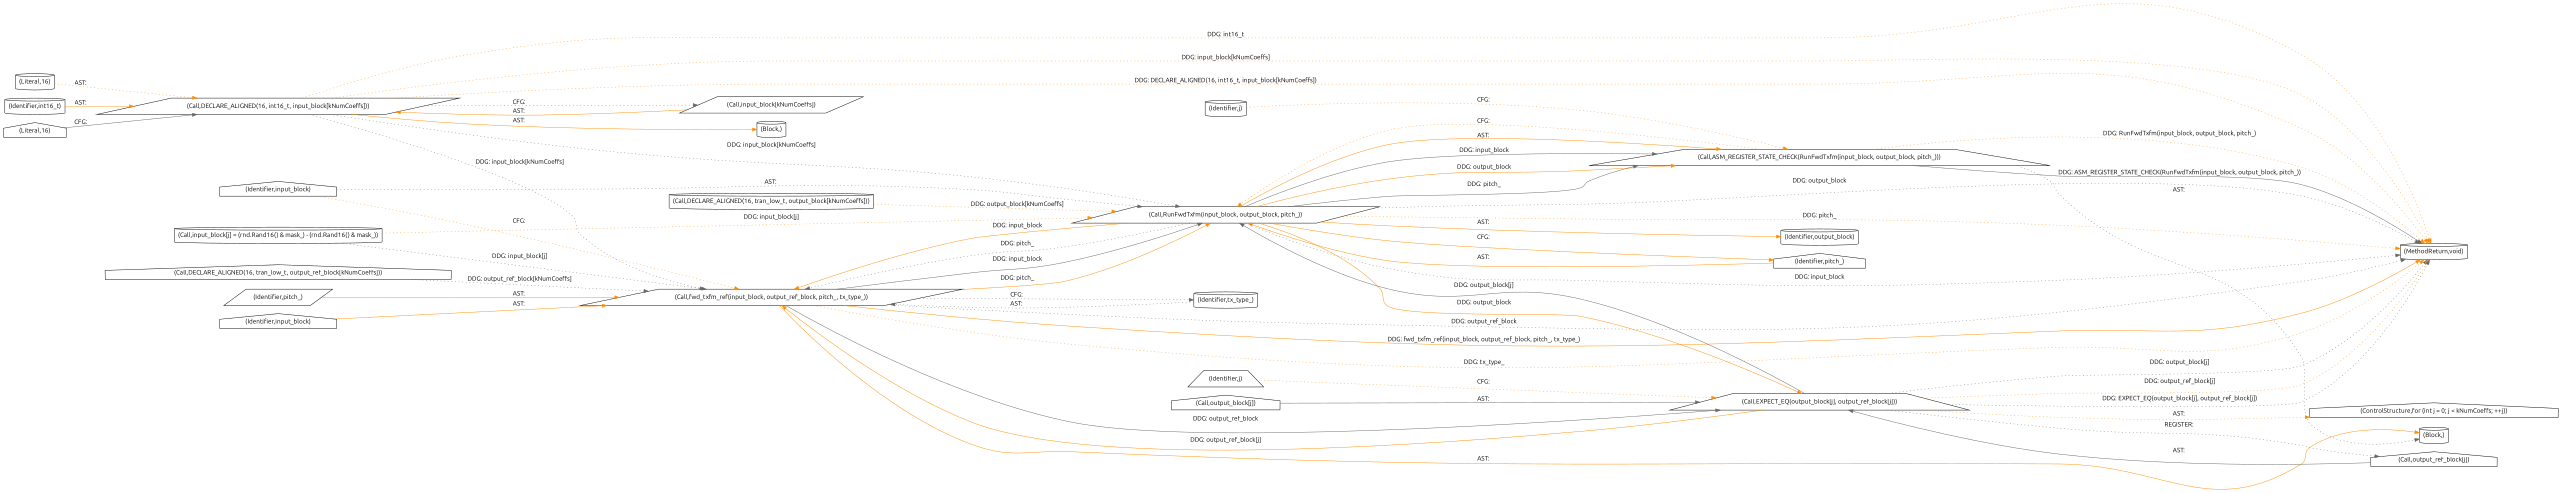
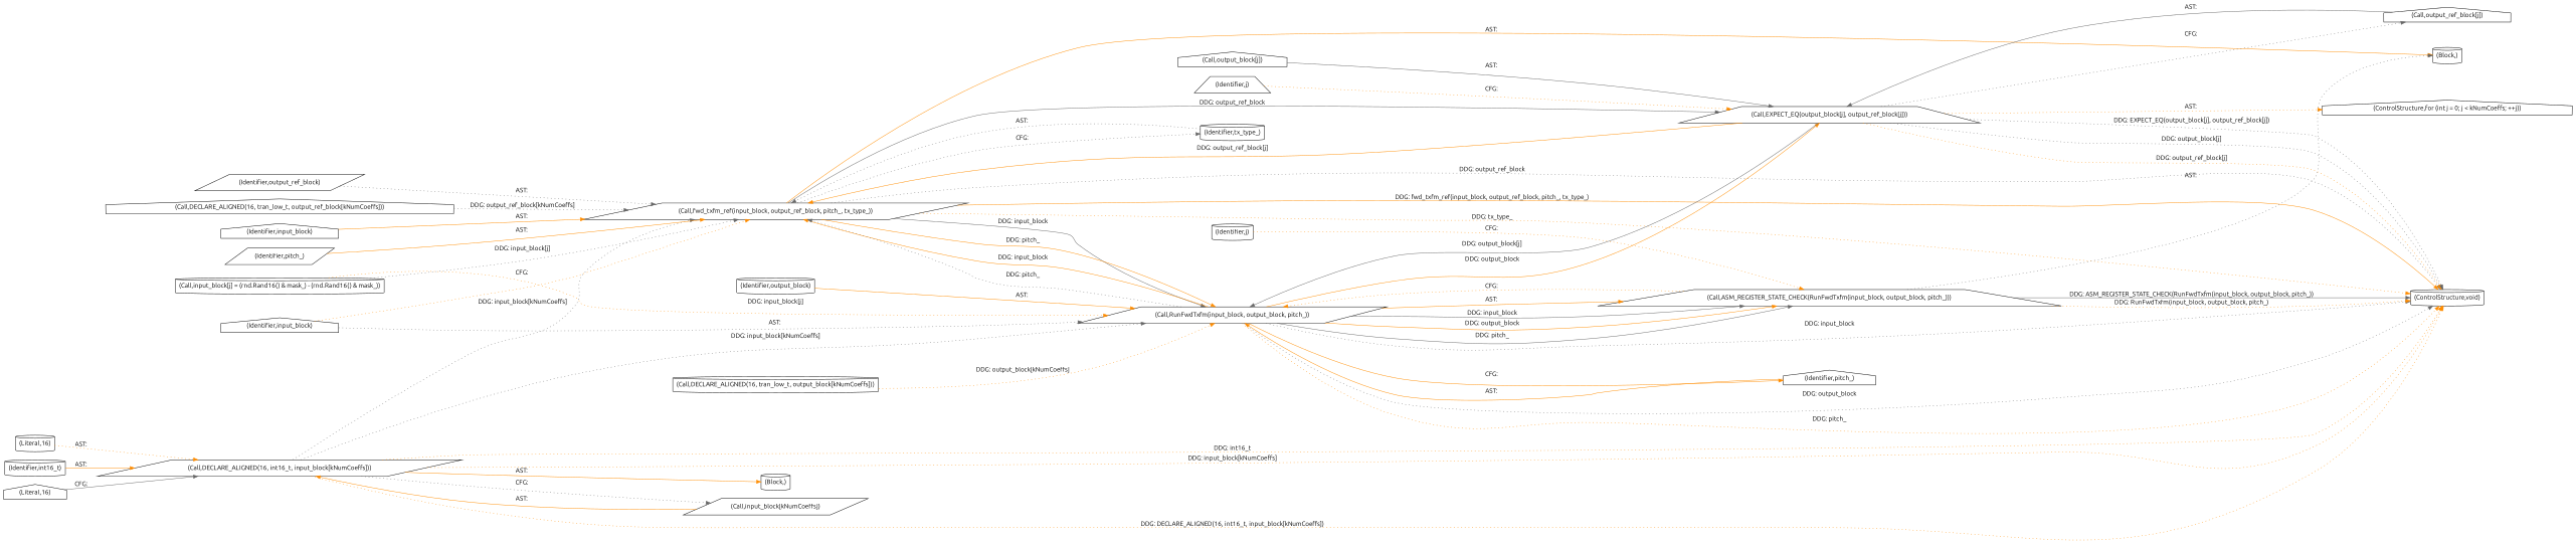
  digraph {
    fontname=Ubuntu
    rankdir=LR
    node [fontname=Ubuntu shape=cylinder]
    edge [color=darkorange fontname=Ubuntu style=dotted]
    n1 [label="(Call,DECLARE_ALIGNED(16, int16_t, input_block[kNumCoeffs]))" shape=parallelogram]
    n2 [label="(Call,fwd_txfm_ref(input_block, output_ref_block, pitch_, tx_type_))" shape=parallelogram]
    n3 [label="(Call,RunFwdTxfm(input_block, output_block, pitch_))" shape=parallelogram]
    n4 [label="(Call,input_block[kNumCoeffs])" shape=parallelogram]
    n5 [label="(Block,)"]
-   n6 [label="(MethodReturn,void)"]
+   n6 [label="(ControlStructure,void)"]
    n7 [label="(Call,EXPECT_EQ(output_block[j], output_ref_block[j]))" shape=trapezium]
    n8 [label="(Block,)"]
    n9 [label="(Identifier,tx_type_)"]
    n10 [label="(Call,ASM_REGISTER_STATE_CHECK(RunFwdTxfm(input_block, output_block, pitch_)))" shape=trapezium]
    n11 [label="(Identifier,pitch_)" shape=house]
    n12 [label="(Call,output_ref_block[j])" shape=house]
    n13 [label="(ControlStructure,for (int j = 0; j < kNumCoeffs; ++j))" shape=house]
    n14 [label="(Literal,16)"]
    n15 [label="(Call,output_block[j])" shape=house]
    n16 [label="(Call,DECLARE_ALIGNED(16, tran_low_t, output_ref_block[kNumCoeffs]))" shape=house]
    n17 [label="(Call,DECLARE_ALIGNED(16, tran_low_t, output_block[kNumCoeffs]))"]
    n18 [label="(Identifier,int16_t)"]
    n19 [label="(Literal,16)" shape=house]
    n20 [label="(Identifier,output_block)"]
    n21 [label="(Call,input_block[j] = (rnd.Rand16() & mask_) - (rnd.Rand16() & mask_))"]
    n22 [label="(Identifier,input_block)" shape=house]
    n23 [label="(Identifier,input_block)" shape=house]
    n24 [label="(Identifier,pitch_)" shape=parallelogram]
    n25 [label="(Identifier,j)" shape=trapezium]
    n26 [label="(Identifier,j)"]
+   n27 [label="(Identifier,output_ref_block)" shape=parallelogram]
    n1 -> n2 [color=gray40 label="DDG: input_block[kNumCoeffs]"]
    n1 -> n3 [color=gray40 label="DDG: input_block[kNumCoeffs]"]
    n1 -> n4 [color=gray40 label="CFG: "]
    n1 -> n5 [label="AST: " style=solid]
    n1 -> n6 [label="DDG: DECLARE_ALIGNED(16, int16_t, input_block[kNumCoeffs])"]
    n1 -> n6 [label="DDG: int16_t"]
    n1 -> n6 [label="DDG: input_block[kNumCoeffs]"]
    n2 -> n3 [color=gray40 label="DDG: input_block" style=solid]
    n2 -> n3 [label="DDG: pitch_" style=solid]
    n2 -> n6 [color=gray40 label="DDG: output_ref_block"]
    n2 -> n6 [label="DDG: fwd_txfm_ref(input_block, output_ref_block, pitch_, tx_type_)" style=solid]
    n2 -> n6 [label="DDG: tx_type_"]
    n2 -> n7 [color=gray40 label="DDG: output_ref_block" style=solid]
    n2 -> n8 [label="AST: " style=solid]
    n2 -> n9 [color=gray40 label="CFG: "]
    n3 -> n2 [label="DDG: input_block" style=solid]
    n3 -> n2 [color=gray40 label="DDG: pitch_"]
    n3 -> n6 [color=gray40 label="DDG: output_block"]
    n3 -> n6 [label="DDG: pitch_"]
    n3 -> n6 [color=gray40 label="DDG: input_block"]
    n3 -> n7 [label="DDG: output_block" style=solid]
    n3 -> n10 [label="AST: " style=solid]
    n3 -> n10 [color=gray40 label="DDG: input_block" style=solid]
    n3 -> n10 [label="DDG: output_block" style=solid]
    n3 -> n10 [color=gray40 label="DDG: pitch_" style=solid]
    n3 -> n11 [label="CFG: " style=solid]
    n4 -> n1 [label="AST: " style=solid]
    n7 -> n2 [label="DDG: output_ref_block[j]" style=solid]
    n7 -> n3 [color=gray40 label="DDG: output_block[j]" style=solid]
    n7 -> n6 [color=gray40 label="DDG: output_block[j]"]
    n7 -> n6 [label="DDG: output_ref_block[j]"]
    n7 -> n6 [color=gray40 label="DDG: EXPECT_EQ(output_block[j], output_ref_block[j])"]
-   n7 -> n12 [color=gray40 label="REGISTER: "]
+   n7 -> n12 [color=gray40 label="CFG: "]
    n7 -> n13 [label="AST: "]
    n9 -> n2 [color=gray40 label="AST: "]
    n10 -> n3 [label="CFG: "]
    n10 -> n6 [label="DDG: RunFwdTxfm(input_block, output_block, pitch_)"]
    n10 -> n6 [color=gray40 label="DDG: ASM_REGISTER_STATE_CHECK(RunFwdTxfm(input_block, output_block, pitch_))" style=solid]
    n10 -> n8 [color=gray40 label="AST: "]
    n11 -> n3 [label="AST: " style=solid]
    n12 -> n7 [color=gray40 label="AST: " style=solid]
    n14 -> n1 [label="AST: "]
    n15 -> n7 [color=gray40 label="AST: " style=solid]
    n16 -> n2 [color=gray40 label="DDG: output_ref_block[kNumCoeffs]"]
    n17 -> n3 [label="DDG: output_block[kNumCoeffs]"]
    n18 -> n1 [label="AST: " style=solid]
    n19 -> n1 [color=gray40 label="CFG: " style=solid]
-   n3 -> n20 [label="AST: " style=solid]
+   n20 -> n3 [label="AST: " style=solid]
    n21 -> n2 [color=gray40 label="DDG: input_block[j]"]
    n21 -> n3 [label="DDG: input_block[j]"]
    n22 -> n2 [label="AST: " style=solid]
    n23 -> n2 [label="CFG: "]
    n23 -> n3 [color=gray40 label="AST: "]
    n24 -> n2 [label="AST: " style=solid]
    n25 -> n7 [label="CFG: "]
    n26 -> n10 [label="CFG: "]
+   n27 -> n2 [color=gray40 label="AST: "]
  }
